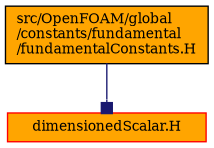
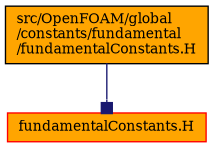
  digraph {
    fontname="DejaVu Serif"
    node [fillcolor=orange fontname="DejaVu Serif" fontsize=10 shape=record style=filled]
    n1 [color=black fontcolor=black height=0.2 label="src/OpenFOAM/global\l/constants/fundamental\l/fundamentalConstants.H" width=0.4]
-   n2 [color=red height=0.2 label="dimensionedScalar.H" width=0.4]
+   n2 [color=red height=0.2 label="fundamentalConstants.H" width=0.4]
    n1 -> n2 [color=midnightblue fontname="DejaVu Serif" fontsize=10 labelfontname=FreeSans labelfontsize=10 style=solid arrowhead=box]
  }
